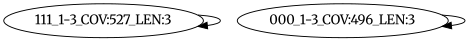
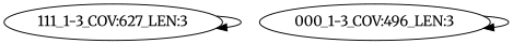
  digraph {
    fontname=Merriweather
    node [fontname=Merriweather]
    edge [fontname=Merriweather]
-   "111_1-3_COV:527_LEN:3"
+   "111_1-3_COV:527_LEN:3" [label="111_1-3_COV:627_LEN:3"]
    "000_1-3_COV:496_LEN:3"
    "111_1-3_COV:527_LEN:3" -> "111_1-3_COV:527_LEN:3"
    "000_1-3_COV:496_LEN:3" -> "000_1-3_COV:496_LEN:3"
  }
